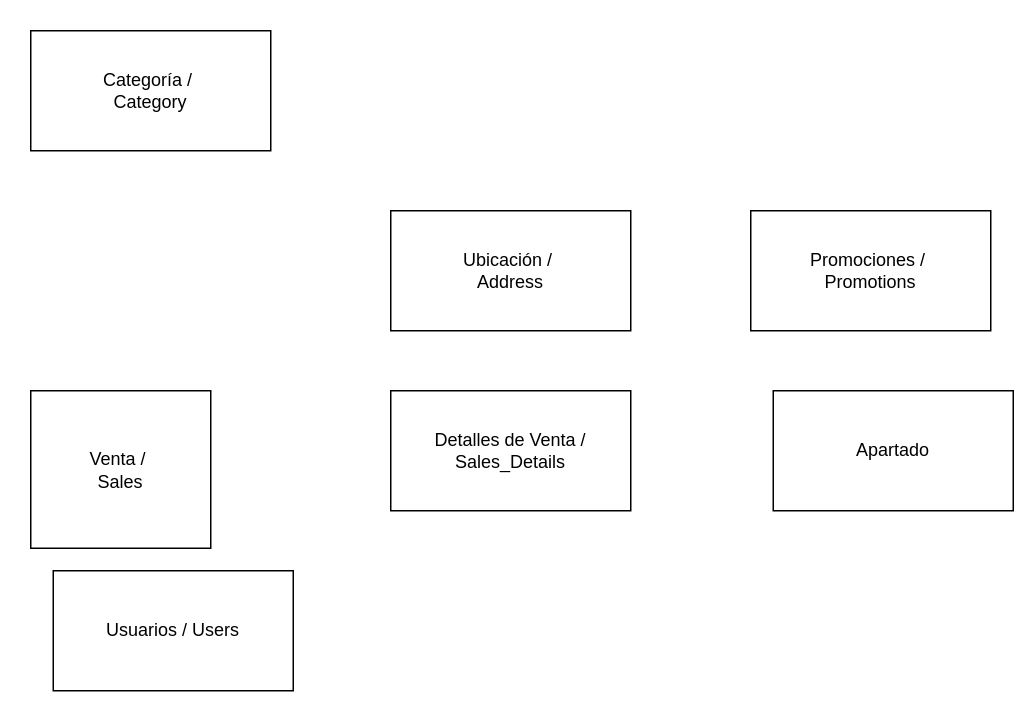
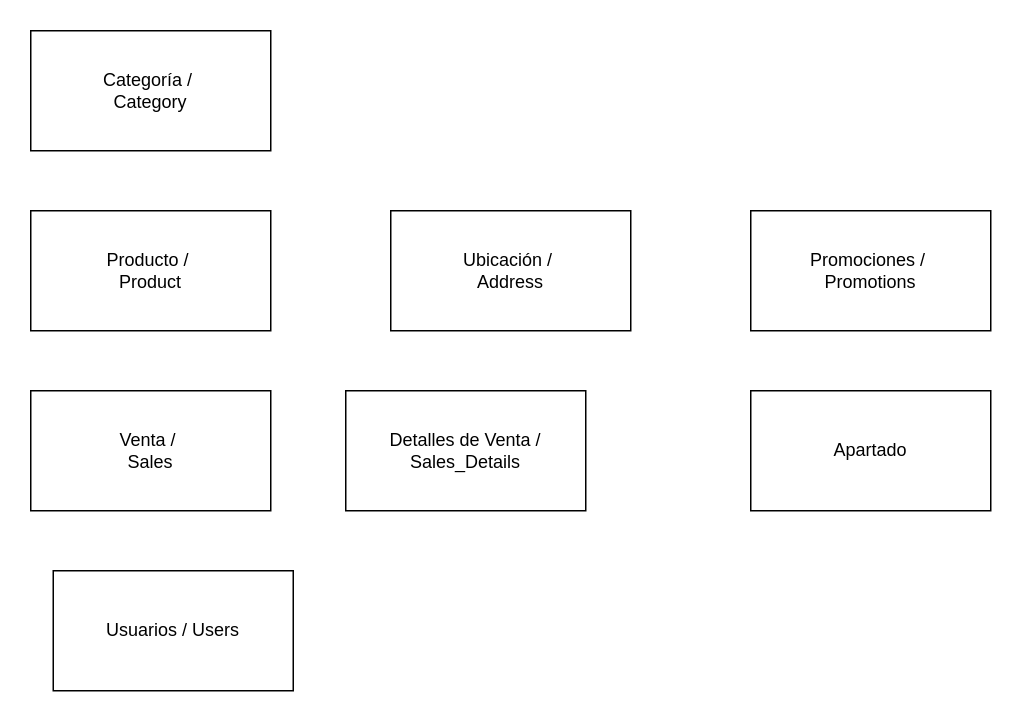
  <mxCell id="0" />
  <mxCell id="1" parent="0" />
+ <mxCell id="2" value="Producto /&amp;nbsp;&lt;div&gt;Product&lt;/div&gt;" style="rounded=0;whiteSpace=wrap;html=1;" vertex="1" parent="1"><mxGeometry x="20" y="140" width="160" height="80" as="geometry" /></mxCell>
  <mxCell id="3" value="Usuarios / Users" style="rounded=0;whiteSpace=wrap;html=1;" vertex="1" parent="1"><mxGeometry x="35" y="380" width="160" height="80" as="geometry" /></mxCell>
- <mxCell id="4" value="Venta /&amp;nbsp;&lt;div&gt;Sales&lt;/div&gt;" style="rounded=0;whiteSpace=wrap;html=1;" vertex="1" parent="1"><mxGeometry x="20" y="260" width="120" height="105" as="geometry" /></mxCell>
+ <mxCell id="4" value="Venta /&amp;nbsp;&lt;div&gt;Sales&lt;/div&gt;" style="rounded=0;whiteSpace=wrap;html=1;" vertex="1" parent="1"><mxGeometry x="20" y="260" width="160" height="80" as="geometry" /></mxCell>
  <mxCell id="5" value="Ubicación /&amp;nbsp;&lt;div&gt;Add&lt;span style=&quot;background-color: initial;&quot;&gt;ress&lt;/span&gt;&lt;/div&gt;" style="rounded=0;whiteSpace=wrap;html=1;" vertex="1" parent="1"><mxGeometry x="260" y="140" width="160" height="80" as="geometry" /></mxCell>
- <mxCell id="6" value="Detalles de Venta / Sales_Details" style="rounded=0;whiteSpace=wrap;html=1;" vertex="1" parent="1"><mxGeometry x="260" y="260" width="160" height="80" as="geometry" /></mxCell>
+ <mxCell id="6" value="Detalles de Venta / Sales_Details" style="rounded=0;whiteSpace=wrap;html=1;" vertex="1" parent="1"><mxGeometry x="230" y="260" width="160" height="80" as="geometry" /></mxCell>
  <mxCell id="7" value="Categoría /&amp;nbsp;&lt;div&gt;Category&lt;/div&gt;" style="rounded=0;whiteSpace=wrap;html=1;" vertex="1" parent="1"><mxGeometry x="20" width="160" height="80" as="geometry" y="20" /></mxCell>
- <mxCell id="8" value="Apartado" style="rounded=0;whiteSpace=wrap;html=1;" vertex="1" parent="1"><mxGeometry x="515" y="260" width="160" height="80" as="geometry" /></mxCell>
+ <mxCell id="8" value="Apartado" style="rounded=0;whiteSpace=wrap;html=1;" vertex="1" parent="1"><mxGeometry x="500" y="260" width="160" height="80" as="geometry" /></mxCell>
  <mxCell id="9" value="Promociones /&amp;nbsp;&lt;div&gt;P&lt;span style=&quot;background-color: initial;&quot;&gt;romotions&lt;/span&gt;&lt;/div&gt;" style="rounded=0;whiteSpace=wrap;html=1;" vertex="1" parent="1"><mxGeometry x="500" y="140" width="160" height="80" as="geometry" /></mxCell>
